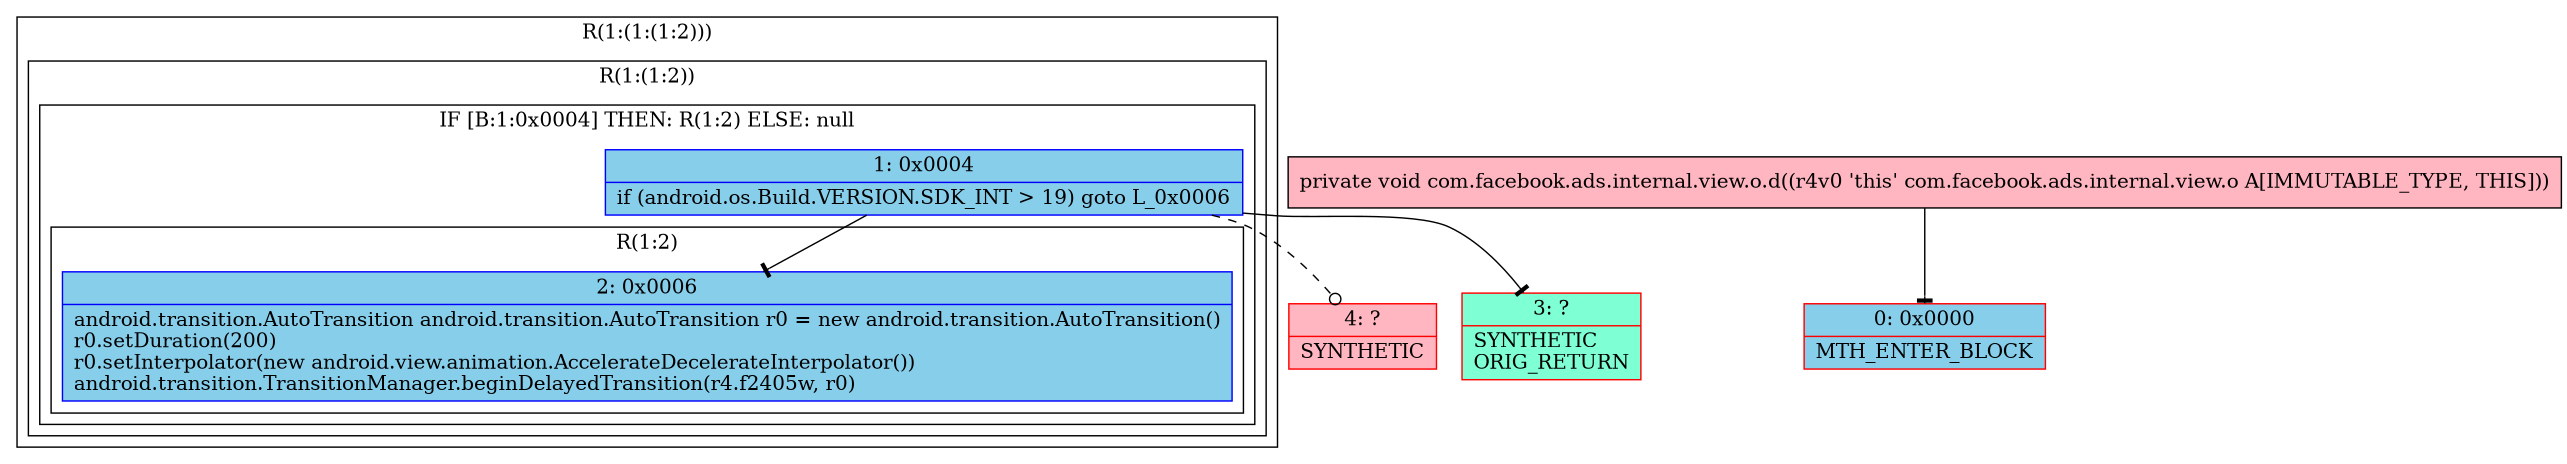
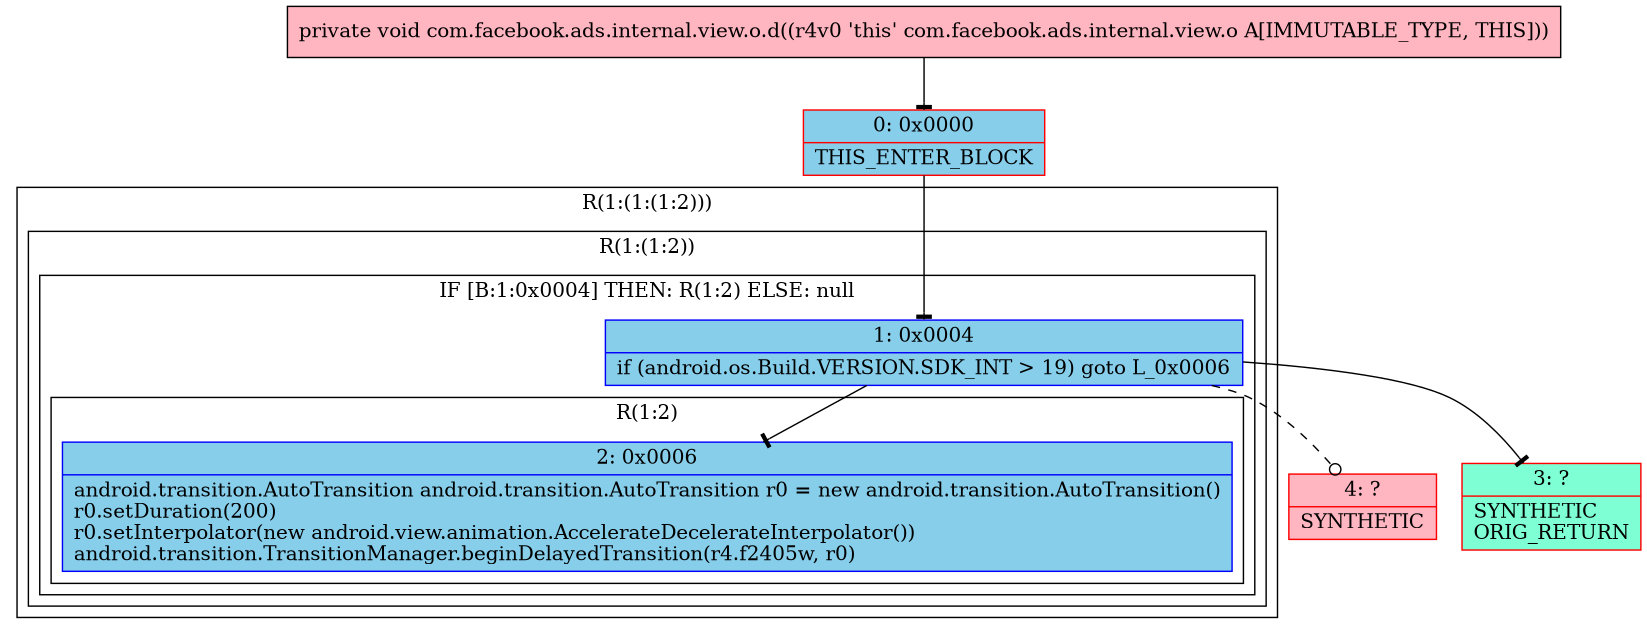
  digraph {
    node [color=red fillcolor=skyblue shape=record style=filled]
    edge [arrowhead=tee]
    n1 [color=blue label="{2\:\ 0x0006|android.transition.AutoTransition android.transition.AutoTransition r0 = new android.transition.AutoTransition()\lr0.setDuration(200)\lr0.setInterpolator(new android.view.animation.AccelerateDecelerateInterpolator())\landroid.transition.TransitionManager.beginDelayedTransition(r4.f2405w, r0)\l}"]
    n2 [color=blue label="{1\:\ 0x0004|if (android.os.Build.VERSION.SDK_INT \> 19) goto L_0x0006\l}"]
    n3 [fillcolor=lightpink label="{4\:\ ?|SYNTHETIC\l}"]
    n4 [fillcolor=aquamarine label="{3\:\ ?|SYNTHETIC\lORIG_RETURN\l}"]
-   n5 [label="{0\:\ 0x0000|MTH_ENTER_BLOCK\l}"]
+   n5 [label="{0\:\ 0x0000|THIS_ENTER_BLOCK\l}"]
    n6 [fillcolor=lightpink label="{private void com.facebook.ads.internal.view.o.d((r4v0 'this' com.facebook.ads.internal.view.o A[IMMUTABLE_TYPE, THIS])) }" color=""]
    subgraph cluster_1 {
      label="R(1:(1:(1:2)))"
      subgraph cluster_2 {
        label="R(1:(1:2))"
        subgraph cluster_3 {
          label="IF [B:1:0x0004] THEN: R(1:2) ELSE: null"
          n2
          subgraph cluster_4 {
            label="R(1:2)"
            n1
          }
        }
      }
    }
    n2 -> n1
    n2 -> n3 [arrowhead=odot style=dashed]
    n2 -> n4
+   n5 -> n2
    n6 -> n5
  }
